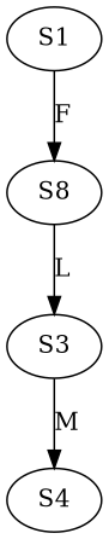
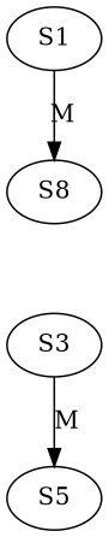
  strict digraph {
    n1 [label=S8]
    S1
    S3
-   S4
-   n1 -> S3 [label=L]
-   S1 -> n1 [label=F]
+   S4 [label=S5]
+   S1 -> n1 [label=M]
    S3 -> S4 [label=M]
  }
